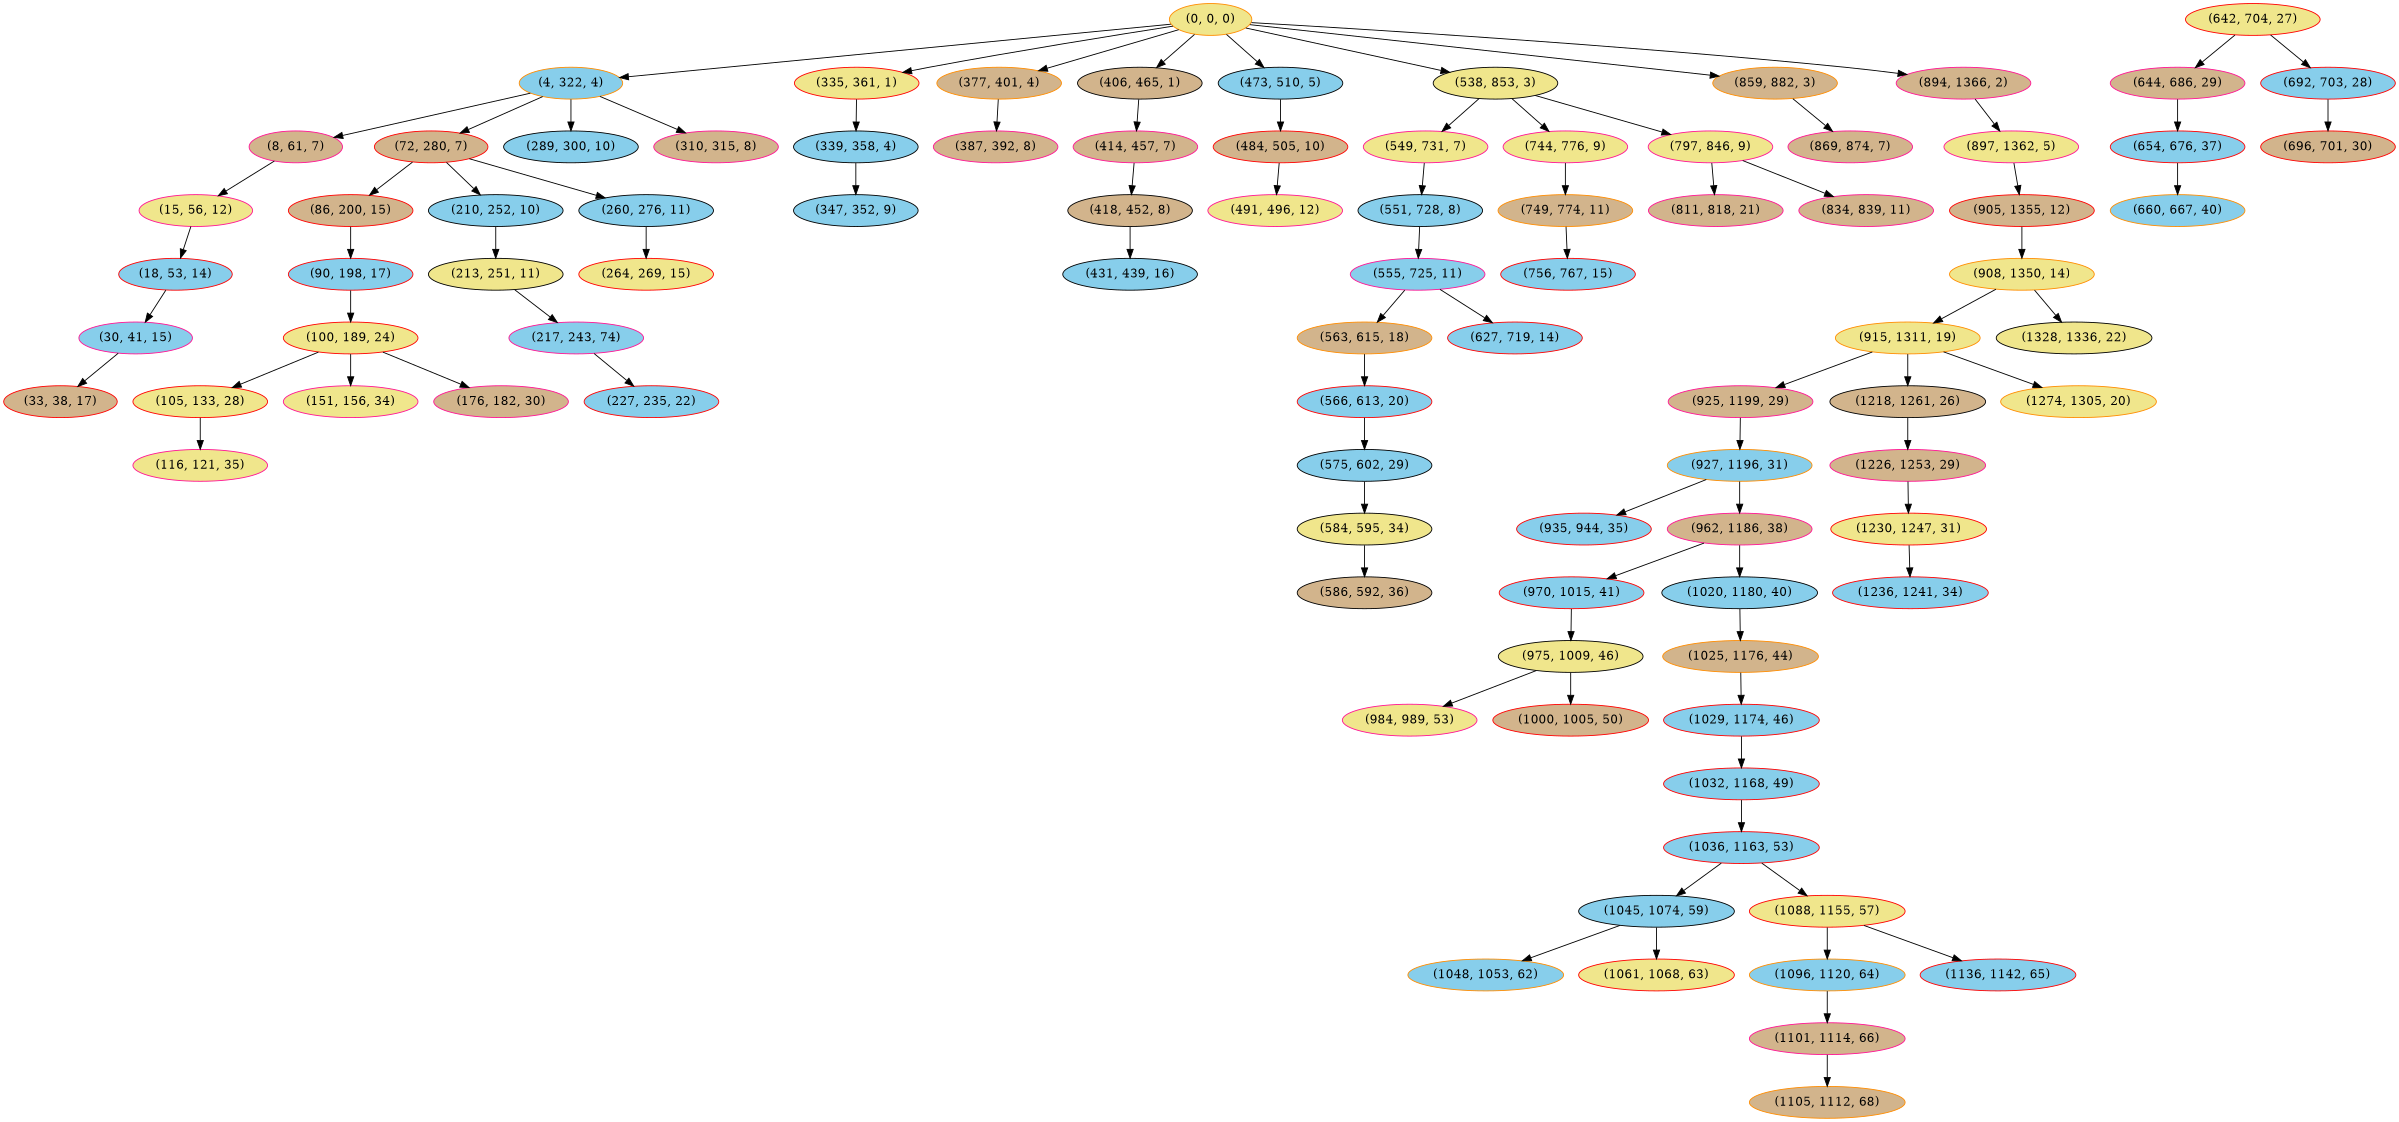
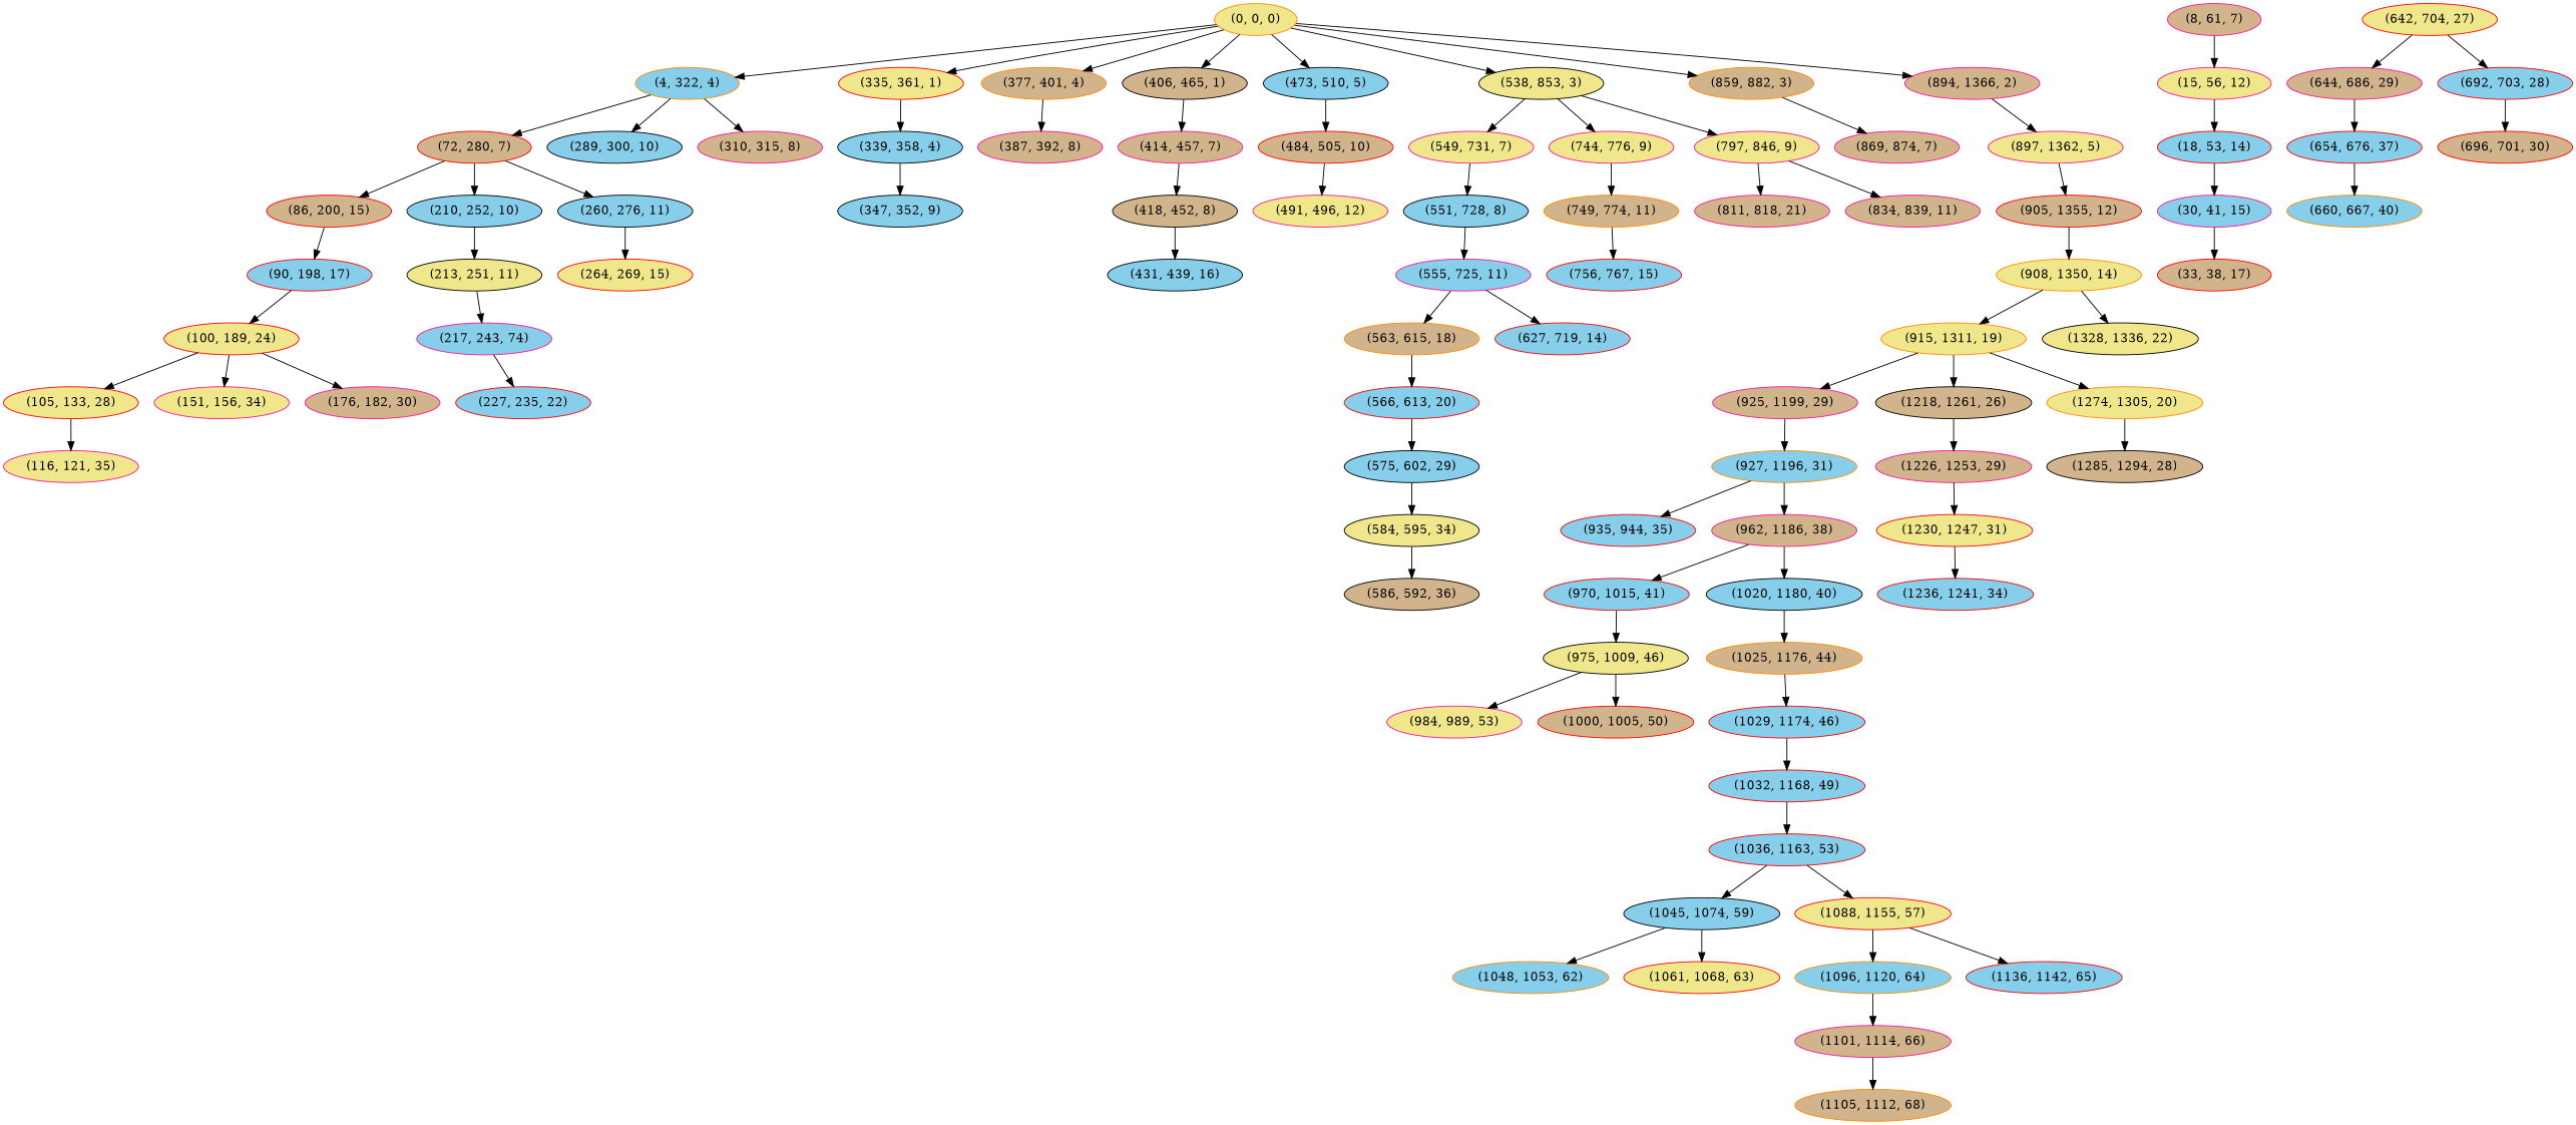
  digraph {
    node [color=red fillcolor=skyblue style=filled]
    "(0, 0, 0)" [color=darkorange fillcolor=khaki]
    "(4, 322, 4)" [color=darkorange]
    "(335, 361, 1)" [fillcolor=khaki]
    "(377, 401, 4)" [color=darkorange fillcolor=tan]
    "(406, 465, 1)" [color=black fillcolor=tan]
    "(473, 510, 5)" [color=black]
    "(538, 853, 3)" [color=black fillcolor=khaki]
    "(859, 882, 3)" [color=darkorange fillcolor=tan]
    "(894, 1366, 2)" [color=deeppink fillcolor=tan]
    "(8, 61, 7)" [color=deeppink fillcolor=tan]
    "(72, 280, 7)" [fillcolor=tan]
    "(289, 300, 10)" [color=black]
    "(310, 315, 8)" [color=deeppink fillcolor=tan]
    "(339, 358, 4)" [color=black]
    "(387, 392, 8)" [color=deeppink fillcolor=tan]
    "(414, 457, 7)" [color=deeppink fillcolor=tan]
    "(484, 505, 10)" [fillcolor=tan]
    "(549, 731, 7)" [color=deeppink fillcolor=khaki]
    "(744, 776, 9)" [color=deeppink fillcolor=khaki]
    "(797, 846, 9)" [color=deeppink fillcolor=khaki]
    "(869, 874, 7)" [color=deeppink fillcolor=tan]
    "(897, 1362, 5)" [color=deeppink fillcolor=khaki]
    "(15, 56, 12)" [color=deeppink fillcolor=khaki]
    "(86, 200, 15)" [fillcolor=tan]
    "(210, 252, 10)" [color=black]
    "(260, 276, 11)" [color=black]
    "(18, 53, 14)"
    "(30, 41, 15)" [color=deeppink]
    "(33, 38, 17)" [fillcolor=tan]
    "(90, 198, 17)"
    "(213, 251, 11)" [color=black fillcolor=khaki]
    "(264, 269, 15)" [fillcolor=khaki]
    "(100, 189, 24)" [fillcolor=khaki]
    "(105, 133, 28)" [fillcolor=khaki]
    "(151, 156, 34)" [color=deeppink fillcolor=khaki]
    "(176, 182, 30)" [color=deeppink fillcolor=tan]
    "(116, 121, 35)" [color=deeppink fillcolor=khaki]
    n38 [color=deeppink label="(217, 243, 74)"]
    "(227, 235, 22)"
    "(347, 352, 9)" [color=black]
    "(418, 452, 8)" [color=black fillcolor=tan]
    "(431, 439, 16)" [color=black]
    "(491, 496, 12)" [color=deeppink fillcolor=khaki]
    "(551, 728, 8)" [color=black]
    "(749, 774, 11)" [color=darkorange fillcolor=tan]
    "(811, 818, 21)" [color=deeppink fillcolor=tan]
    "(834, 839, 11)" [color=deeppink fillcolor=tan]
    "(555, 725, 11)" [color=deeppink]
    "(563, 615, 18)" [color=darkorange fillcolor=tan]
    "(627, 719, 14)"
    "(566, 613, 20)"
    "(575, 602, 29)" [color=black]
    "(584, 595, 34)" [color=black fillcolor=khaki]
    "(586, 592, 36)" [color=black fillcolor=tan]
    "(642, 704, 27)" [fillcolor=khaki]
    "(644, 686, 29)" [color=deeppink fillcolor=tan]
    "(692, 703, 28)"
    "(654, 676, 37)"
    "(696, 701, 30)" [fillcolor=tan]
    "(660, 667, 40)" [color=darkorange]
    "(756, 767, 15)"
    "(905, 1355, 12)" [fillcolor=tan]
    "(908, 1350, 14)" [color=darkorange fillcolor=khaki]
    "(915, 1311, 19)" [color=darkorange fillcolor=khaki]
    "(1328, 1336, 22)" [color=black fillcolor=khaki]
    "(925, 1199, 29)" [color=deeppink fillcolor=tan]
    "(1218, 1261, 26)" [color=black fillcolor=tan]
    "(1274, 1305, 20)" [color=darkorange fillcolor=khaki]
    "(927, 1196, 31)" [color=darkorange]
    "(1226, 1253, 29)" [color=deeppink fillcolor=tan]
+   "(1285, 1294, 28)" [color=black fillcolor=tan]
    "(935, 944, 35)"
    "(962, 1186, 38)" [color=deeppink fillcolor=tan]
    "(970, 1015, 41)"
    "(1020, 1180, 40)" [color=black]
    "(975, 1009, 46)" [color=black fillcolor=khaki]
    "(1025, 1176, 44)" [color=darkorange fillcolor=tan]
    "(984, 989, 53)" [color=deeppink fillcolor=khaki]
    "(1000, 1005, 50)" [fillcolor=tan]
    "(1029, 1174, 46)"
    "(1032, 1168, 49)"
    "(1036, 1163, 53)"
    "(1045, 1074, 59)" [color=black]
    "(1088, 1155, 57)" [fillcolor=khaki]
    "(1048, 1053, 62)" [color=darkorange]
    "(1061, 1068, 63)" [fillcolor=khaki]
    "(1096, 1120, 64)" [color=darkorange]
    "(1136, 1142, 65)"
    "(1101, 1114, 66)" [color=deeppink fillcolor=tan]
    "(1105, 1112, 68)" [color=darkorange fillcolor=tan]
    "(1230, 1247, 31)" [fillcolor=khaki]
    "(1236, 1241, 34)"
    "(0, 0, 0)" -> "(4, 322, 4)"
    "(0, 0, 0)" -> "(335, 361, 1)"
    "(0, 0, 0)" -> "(377, 401, 4)"
    "(0, 0, 0)" -> "(406, 465, 1)"
    "(0, 0, 0)" -> "(473, 510, 5)"
    "(0, 0, 0)" -> "(538, 853, 3)"
    "(0, 0, 0)" -> "(859, 882, 3)"
    "(0, 0, 0)" -> "(894, 1366, 2)"
-   "(4, 322, 4)" -> "(8, 61, 7)"
    "(4, 322, 4)" -> "(72, 280, 7)"
    "(4, 322, 4)" -> "(289, 300, 10)"
    "(4, 322, 4)" -> "(310, 315, 8)"
    "(335, 361, 1)" -> "(339, 358, 4)"
    "(377, 401, 4)" -> "(387, 392, 8)"
    "(406, 465, 1)" -> "(414, 457, 7)"
    "(473, 510, 5)" -> "(484, 505, 10)"
    "(538, 853, 3)" -> "(549, 731, 7)"
    "(538, 853, 3)" -> "(744, 776, 9)"
    "(538, 853, 3)" -> "(797, 846, 9)"
    "(859, 882, 3)" -> "(869, 874, 7)"
    "(894, 1366, 2)" -> "(897, 1362, 5)"
    "(8, 61, 7)" -> "(15, 56, 12)"
    "(72, 280, 7)" -> "(86, 200, 15)"
    "(72, 280, 7)" -> "(210, 252, 10)"
    "(72, 280, 7)" -> "(260, 276, 11)"
    "(339, 358, 4)" -> "(347, 352, 9)"
    "(414, 457, 7)" -> "(418, 452, 8)"
    "(484, 505, 10)" -> "(491, 496, 12)"
    "(549, 731, 7)" -> "(551, 728, 8)"
    "(744, 776, 9)" -> "(749, 774, 11)"
    "(797, 846, 9)" -> "(811, 818, 21)"
    "(797, 846, 9)" -> "(834, 839, 11)"
    "(897, 1362, 5)" -> "(905, 1355, 12)"
    "(15, 56, 12)" -> "(18, 53, 14)"
    "(86, 200, 15)" -> "(90, 198, 17)"
    "(210, 252, 10)" -> "(213, 251, 11)"
    "(260, 276, 11)" -> "(264, 269, 15)"
    "(18, 53, 14)" -> "(30, 41, 15)"
    "(30, 41, 15)" -> "(33, 38, 17)"
    "(90, 198, 17)" -> "(100, 189, 24)"
    "(213, 251, 11)" -> n38
    "(100, 189, 24)" -> "(105, 133, 28)"
    "(100, 189, 24)" -> "(151, 156, 34)"
    "(100, 189, 24)" -> "(176, 182, 30)"
    "(105, 133, 28)" -> "(116, 121, 35)"
    n38 -> "(227, 235, 22)"
    "(418, 452, 8)" -> "(431, 439, 16)"
    "(551, 728, 8)" -> "(555, 725, 11)"
    "(749, 774, 11)" -> "(756, 767, 15)"
    "(555, 725, 11)" -> "(563, 615, 18)"
    "(555, 725, 11)" -> "(627, 719, 14)"
    "(563, 615, 18)" -> "(566, 613, 20)"
    "(566, 613, 20)" -> "(575, 602, 29)"
    "(575, 602, 29)" -> "(584, 595, 34)"
    "(584, 595, 34)" -> "(586, 592, 36)"
    "(642, 704, 27)" -> "(644, 686, 29)"
    "(642, 704, 27)" -> "(692, 703, 28)"
    "(644, 686, 29)" -> "(654, 676, 37)"
    "(692, 703, 28)" -> "(696, 701, 30)"
    "(654, 676, 37)" -> "(660, 667, 40)"
    "(905, 1355, 12)" -> "(908, 1350, 14)"
    "(908, 1350, 14)" -> "(915, 1311, 19)"
    "(908, 1350, 14)" -> "(1328, 1336, 22)"
    "(915, 1311, 19)" -> "(925, 1199, 29)"
    "(915, 1311, 19)" -> "(1218, 1261, 26)"
    "(915, 1311, 19)" -> "(1274, 1305, 20)"
    "(925, 1199, 29)" -> "(927, 1196, 31)"
    "(1218, 1261, 26)" -> "(1226, 1253, 29)"
+   "(1274, 1305, 20)" -> "(1285, 1294, 28)"
    "(927, 1196, 31)" -> "(935, 944, 35)"
    "(927, 1196, 31)" -> "(962, 1186, 38)"
    "(1226, 1253, 29)" -> "(1230, 1247, 31)"
    "(962, 1186, 38)" -> "(970, 1015, 41)"
    "(962, 1186, 38)" -> "(1020, 1180, 40)"
    "(970, 1015, 41)" -> "(975, 1009, 46)"
    "(1020, 1180, 40)" -> "(1025, 1176, 44)"
    "(975, 1009, 46)" -> "(984, 989, 53)"
    "(975, 1009, 46)" -> "(1000, 1005, 50)"
    "(1025, 1176, 44)" -> "(1029, 1174, 46)"
    "(1029, 1174, 46)" -> "(1032, 1168, 49)"
    "(1032, 1168, 49)" -> "(1036, 1163, 53)"
    "(1036, 1163, 53)" -> "(1045, 1074, 59)"
    "(1036, 1163, 53)" -> "(1088, 1155, 57)"
    "(1045, 1074, 59)" -> "(1048, 1053, 62)"
    "(1045, 1074, 59)" -> "(1061, 1068, 63)"
    "(1088, 1155, 57)" -> "(1096, 1120, 64)"
    "(1088, 1155, 57)" -> "(1136, 1142, 65)"
    "(1096, 1120, 64)" -> "(1101, 1114, 66)"
    "(1101, 1114, 66)" -> "(1105, 1112, 68)"
    "(1230, 1247, 31)" -> "(1236, 1241, 34)"
  }
